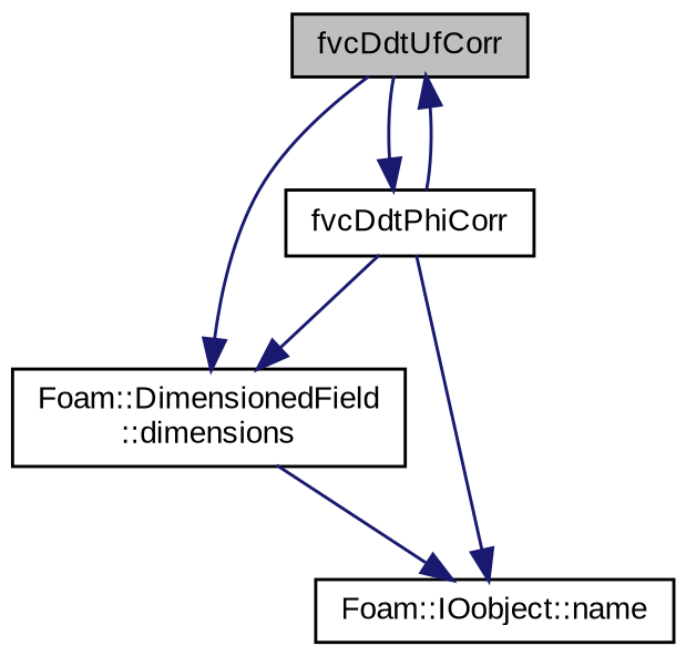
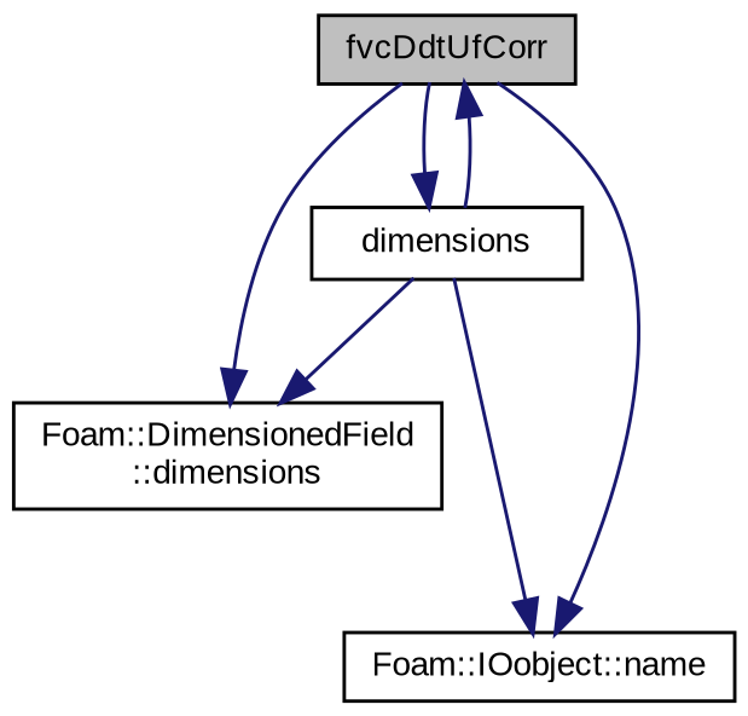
  digraph {
    rankdir=TB
    fontname="Liberation Sans"
    node [color=black fontname="Liberation Sans" fontsize=10 shape=record]
    edge [color=midnightblue fontname="Liberation Sans" fontsize=10 labelfontname=FreeSans labelfontsize=10 style=solid]
    n1 [fillcolor=grey75 fontcolor=black height=0.2 label=fvcDdtUfCorr style=filled width=0.4]
    n2 [height=0.2 label="Foam::DimensionedField\l::dimensions" width=0.4]
-   n3 [height=0.2 label=fvcDdtPhiCorr width=0.4]
+   n3 [height=0.2 label=dimensions width=0.4]
    n4 [height=0.2 label="Foam::IOobject::name" width=0.4]
    n1 -> n2
    n1 -> n3
-   n2 -> n4
+   n1 -> n4
    n3 -> n1
    n3 -> n2
    n3 -> n4
  }
